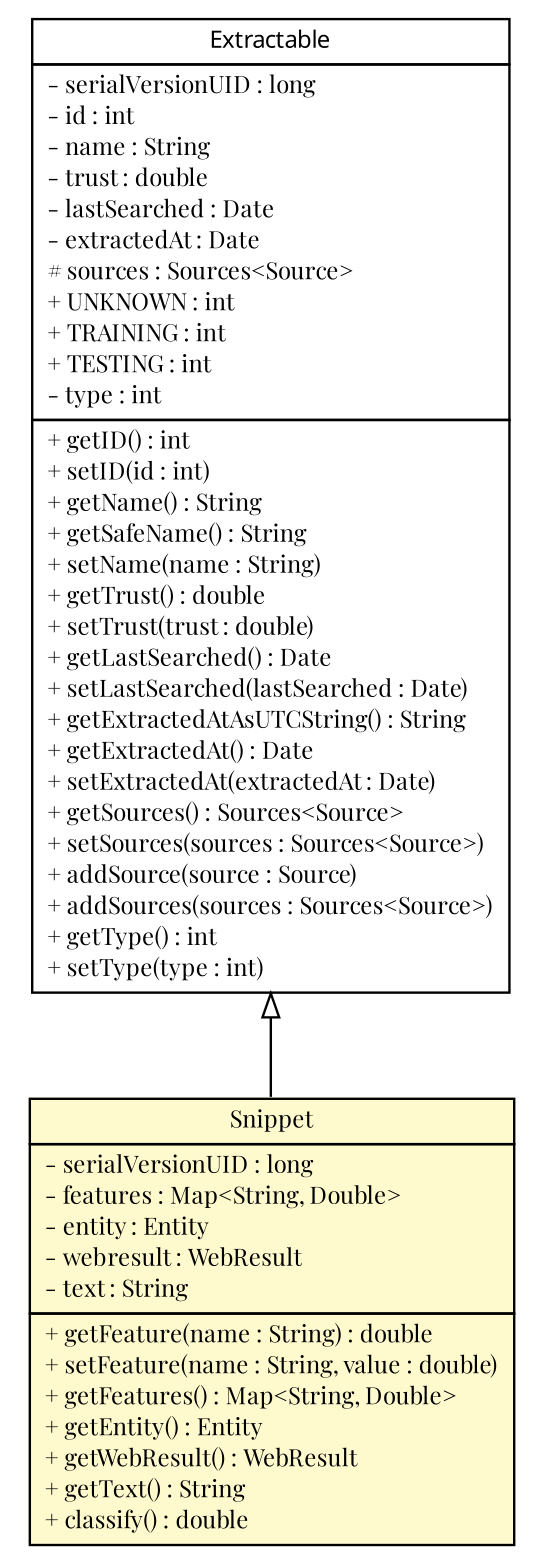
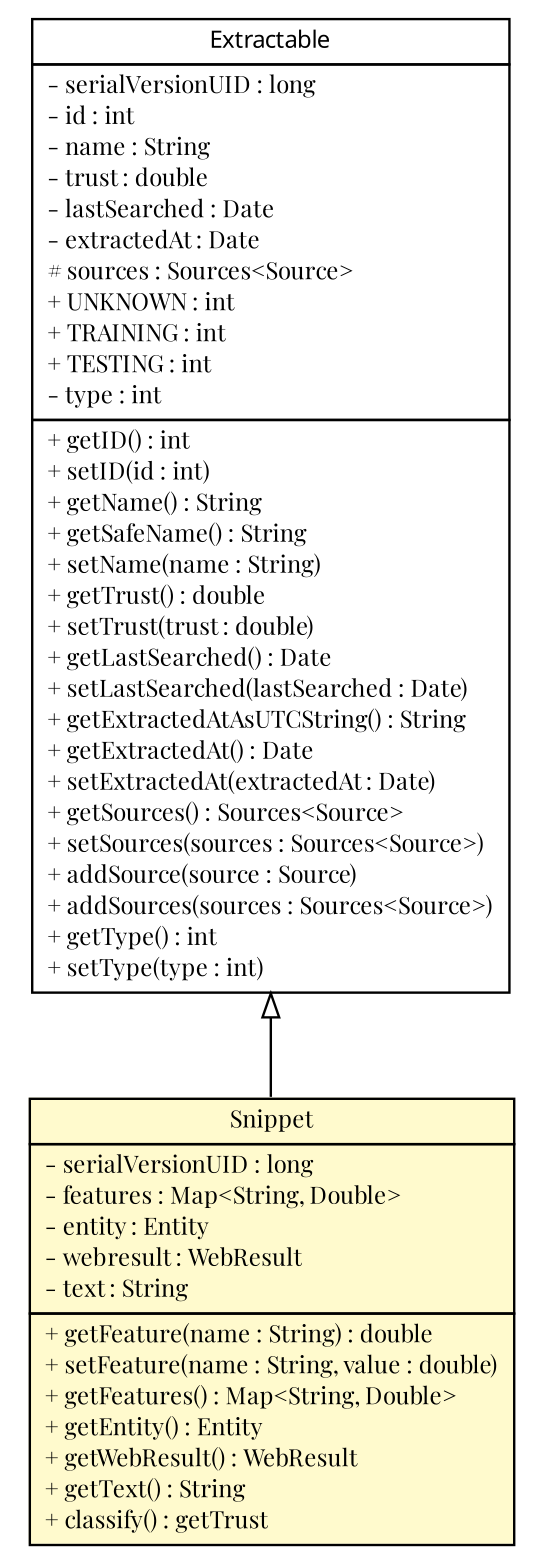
  digraph {
    nodesep=0.25
    ranksep=0.5
    fontname="Playfair Display"
    node [fontcolor=black fontname="Playfair Display" fontsize=10.0 shape=plaintext]
-   n1 [label=<<table title="tud.iir.knowledge.Snippet" border="0" cellborder="1" cellspacing="0" cellpadding="2" port="p" bgcolor="lemonChiffon" href="./Snippet.html"> 		<tr><td><table border="0" cellspacing="0" cellpadding="1"> <tr><td align="center" balign="center"> Snippet </td></tr> 		</table></td></tr> 		<tr><td><table border="0" cellspacing="0" cellpadding="1"> <tr><td align="left" balign="left"> - serialVersionUID : long </td></tr> <tr><td align="left" balign="left"> - features : Map&lt;String, Double&gt; </td></tr> <tr><td align="left" balign="left"> - entity : Entity </td></tr> <tr><td align="left" balign="left"> - webresult : WebResult </td></tr> <tr><td align="left" balign="left"> - text : String </td></tr> 		</table></td></tr> 		<tr><td><table border="0" cellspacing="0" cellpadding="1"> <tr><td align="left" balign="left"> + getFeature(name : String) : double </td></tr> <tr><td align="left" balign="left"> + setFeature(name : String, value : double) </td></tr> <tr><td align="left" balign="left"> + getFeatures() : Map&lt;String, Double&gt; </td></tr> <tr><td align="left" balign="left"> + getEntity() : Entity </td></tr> <tr><td align="left" balign="left"> + getWebResult() : WebResult </td></tr> <tr><td align="left" balign="left"> + getText() : String </td></tr> <tr><td align="left" balign="left"> + classify() : double </td></tr> 		</table></td></tr> 		</table>>]
+   n1 [label=<<table title="tud.iir.knowledge.Snippet" border="0" cellborder="1" cellspacing="0" cellpadding="2" port="p" bgcolor="lemonChiffon" href="./Snippet.html"> 		<tr><td><table border="0" cellspacing="0" cellpadding="1"> <tr><td align="center" balign="center"> Snippet </td></tr> 		</table></td></tr> 		<tr><td><table border="0" cellspacing="0" cellpadding="1"> <tr><td align="left" balign="left"> - serialVersionUID : long </td></tr> <tr><td align="left" balign="left"> - features : Map&lt;String, Double&gt; </td></tr> <tr><td align="left" balign="left"> - entity : Entity </td></tr> <tr><td align="left" balign="left"> - webresult : WebResult </td></tr> <tr><td align="left" balign="left"> - text : String </td></tr> 		</table></td></tr> 		<tr><td><table border="0" cellspacing="0" cellpadding="1"> <tr><td align="left" balign="left"> + getFeature(name : String) : double </td></tr> <tr><td align="left" balign="left"> + setFeature(name : String, value : double) </td></tr> <tr><td align="left" balign="left"> + getFeatures() : Map&lt;String, Double&gt; </td></tr> <tr><td align="left" balign="left"> + getEntity() : Entity </td></tr> <tr><td align="left" balign="left"> + getWebResult() : WebResult </td></tr> <tr><td align="left" balign="left"> + getText() : String </td></tr> <tr><td align="left" balign="left"> + classify() : getTrust </td></tr> 		</table></td></tr> 		</table>>]
    n2 [label=<<table title="tud.iir.knowledge.Extractable" border="0" cellborder="1" cellspacing="0" cellpadding="2" port="p" href="./Extractable.html"> 		<tr><td><table border="0" cellspacing="0" cellpadding="1"> <tr><td align="center" balign="center"><font face="ariali"> Extractable </font></td></tr> 		</table></td></tr> 		<tr><td><table border="0" cellspacing="0" cellpadding="1"> <tr><td align="left" balign="left"> - serialVersionUID : long </td></tr> <tr><td align="left" balign="left"> - id : int </td></tr> <tr><td align="left" balign="left"> - name : String </td></tr> <tr><td align="left" balign="left"> - trust : double </td></tr> <tr><td align="left" balign="left"> - lastSearched : Date </td></tr> <tr><td align="left" balign="left"> - extractedAt : Date </td></tr> <tr><td align="left" balign="left"> # sources : Sources&lt;Source&gt; </td></tr> <tr><td align="left" balign="left"> + UNKNOWN : int </td></tr> <tr><td align="left" balign="left"> + TRAINING : int </td></tr> <tr><td align="left" balign="left"> + TESTING : int </td></tr> <tr><td align="left" balign="left"> - type : int </td></tr> 		</table></td></tr> 		<tr><td><table border="0" cellspacing="0" cellpadding="1"> <tr><td align="left" balign="left"> + getID() : int </td></tr> <tr><td align="left" balign="left"> + setID(id : int) </td></tr> <tr><td align="left" balign="left"> + getName() : String </td></tr> <tr><td align="left" balign="left"> + getSafeName() : String </td></tr> <tr><td align="left" balign="left"> + setName(name : String) </td></tr> <tr><td align="left" balign="left"> + getTrust() : double </td></tr> <tr><td align="left" balign="left"> + setTrust(trust : double) </td></tr> <tr><td align="left" balign="left"> + getLastSearched() : Date </td></tr> <tr><td align="left" balign="left"> + setLastSearched(lastSearched : Date) </td></tr> <tr><td align="left" balign="left"> + getExtractedAtAsUTCString() : String </td></tr> <tr><td align="left" balign="left"> + getExtractedAt() : Date </td></tr> <tr><td align="left" balign="left"> + setExtractedAt(extractedAt : Date) </td></tr> <tr><td align="left" balign="left"> + getSources() : Sources&lt;Source&gt; </td></tr> <tr><td align="left" balign="left"> + setSources(sources : Sources&lt;Source&gt;) </td></tr> <tr><td align="left" balign="left"> + addSource(source : Source) </td></tr> <tr><td align="left" balign="left"> + addSources(sources : Sources&lt;Source&gt;) </td></tr> <tr><td align="left" balign="left"> + getType() : int </td></tr> <tr><td align="left" balign="left"> + setType(type : int) </td></tr> 		</table></td></tr> 		</table>>]
    n2 -> n1 [arrowtail=empty dir=back fontname="Playfair Display" fontsize=10 headport=p labelfontname=arial labelfontsize=10 tailport=p]
  }
